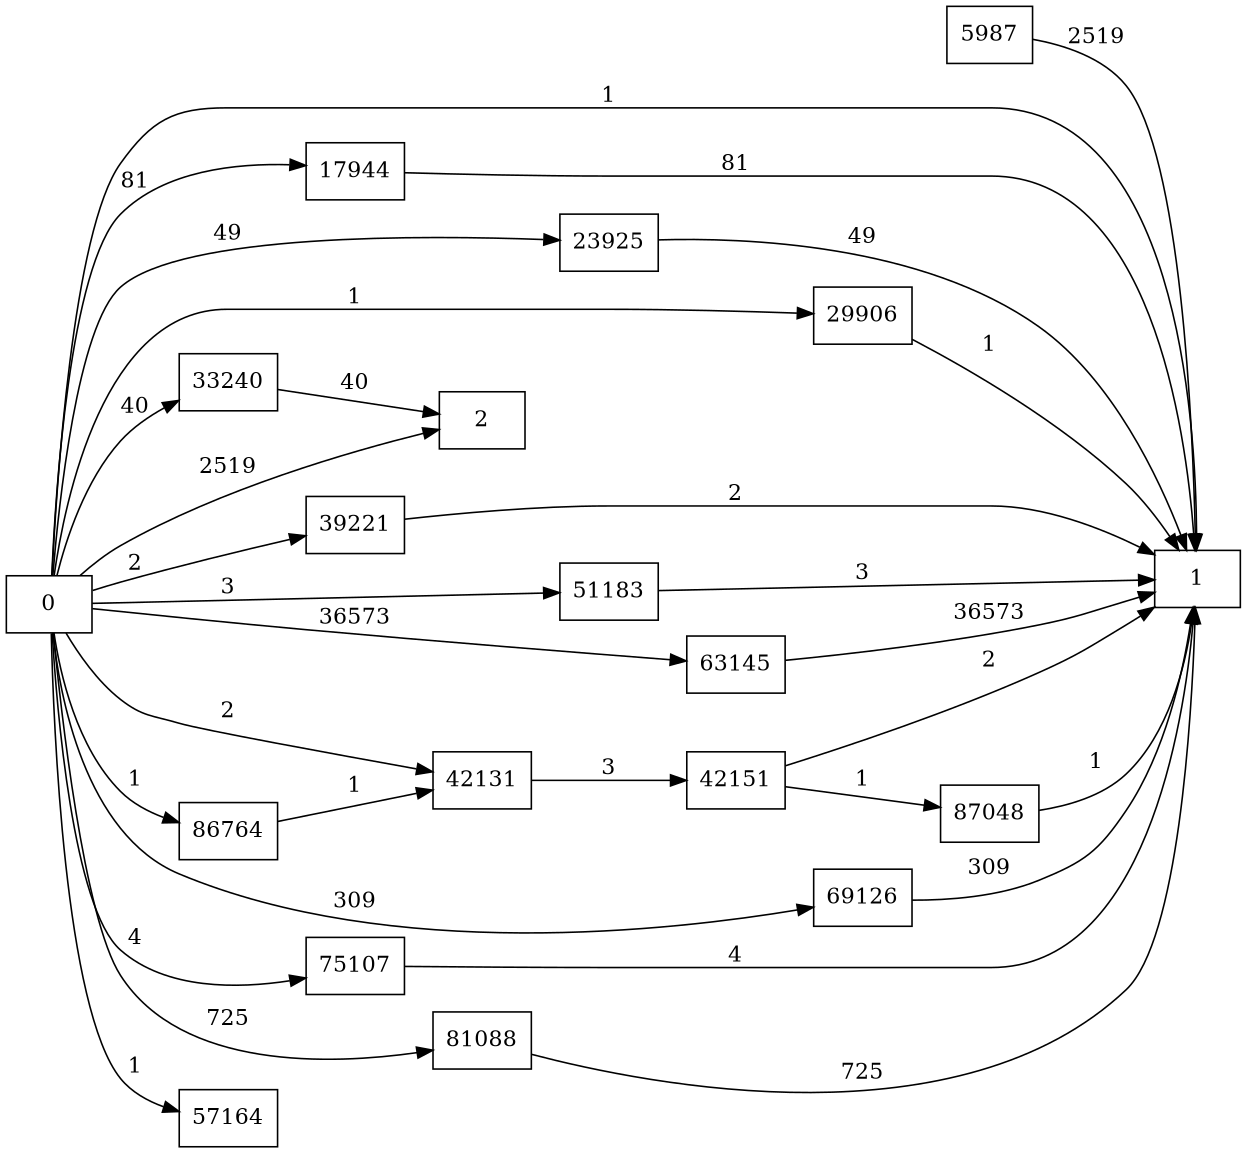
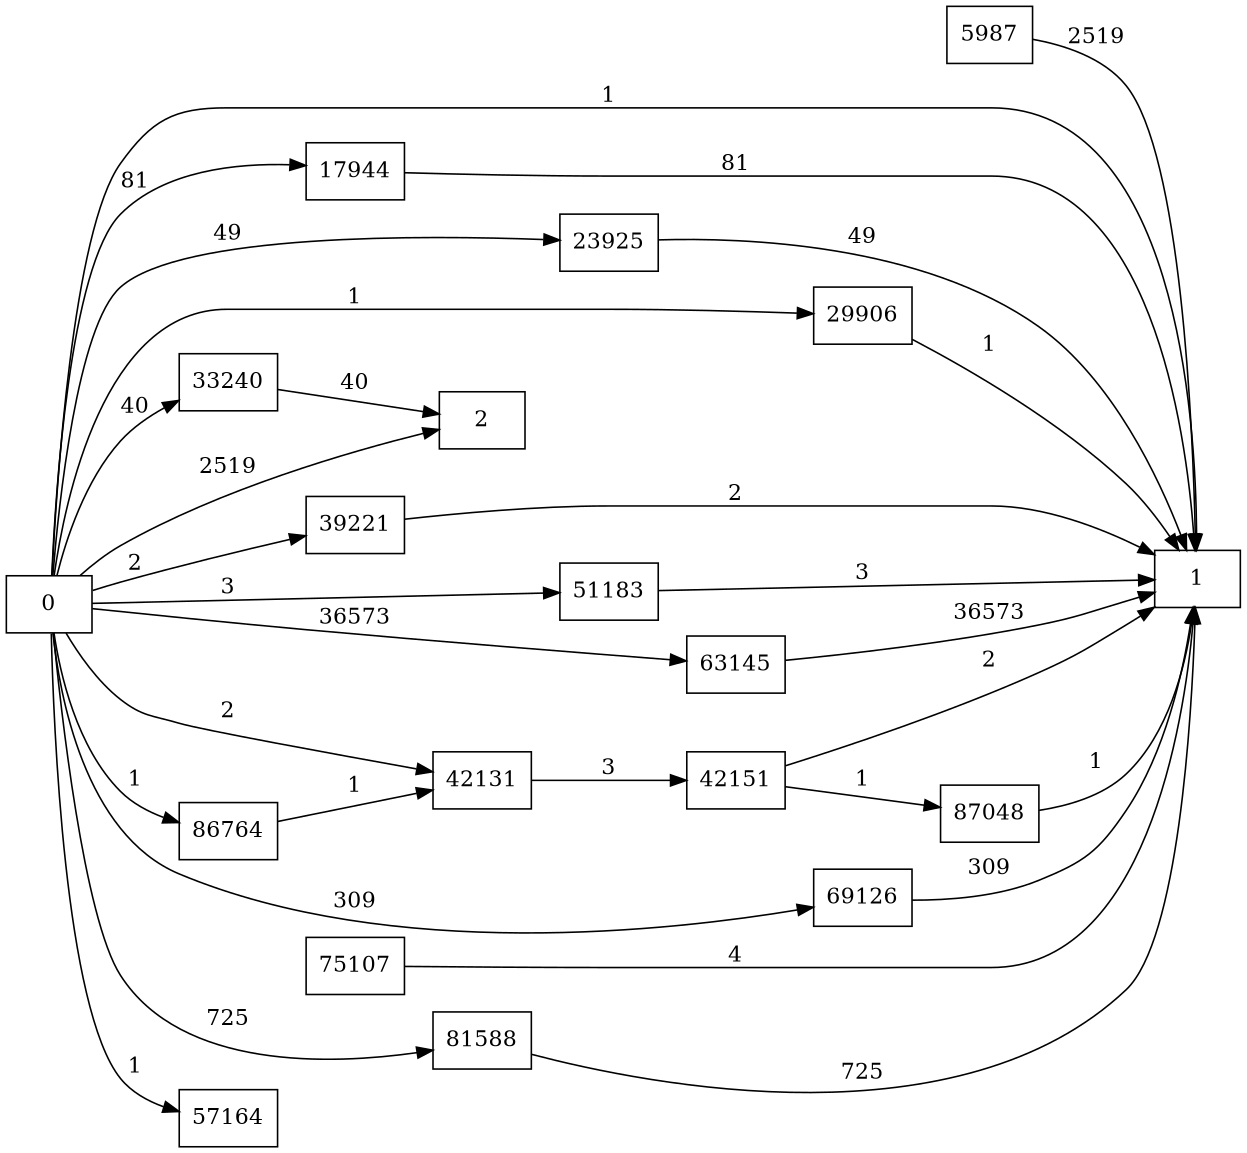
  digraph {
    rankdir=LR
    node [shape=rectangle]
    n1 [label=5987]
    1
    17944
    23925
    29906
    33240
    2
    39221
    42131
    42151
    87048
    51183
    63145
    69126
    75107
-   81088
+   81088 [label=81588]
    86764
    0
    57164
    n1 -> 1 [label=2519]
    17944 -> 1 [label=81]
    23925 -> 1 [label=49]
    29906 -> 1 [label=1]
    33240 -> 2 [label=40]
    39221 -> 1 [label=2]
    42131 -> 42151 [label=3]
    42151 -> 1 [label=2]
    42151 -> 87048 [label=1]
    87048 -> 1 [label=1]
    51183 -> 1 [label=3]
    63145 -> 1 [label=36573]
    69126 -> 1 [label=309]
    75107 -> 1 [label=4]
    81088 -> 1 [label=725]
    86764 -> 42131 [label=1]
    0 -> 1 [label=1]
    0 -> 17944 [label=81]
    0 -> 23925 [label=49]
    0 -> 29906 [label=1]
    0 -> 33240 [label=40]
    0 -> 2 [label=2519]
    0 -> 39221 [label=2]
    0 -> 42131 [label=2]
    0 -> 51183 [label=3]
    0 -> 63145 [label=36573]
    0 -> 69126 [label=309]
-   0 -> 75107 [label=4]
    0 -> 81088 [label=725]
    0 -> 86764 [label=1]
    0 -> 57164 [label=1]
  }
